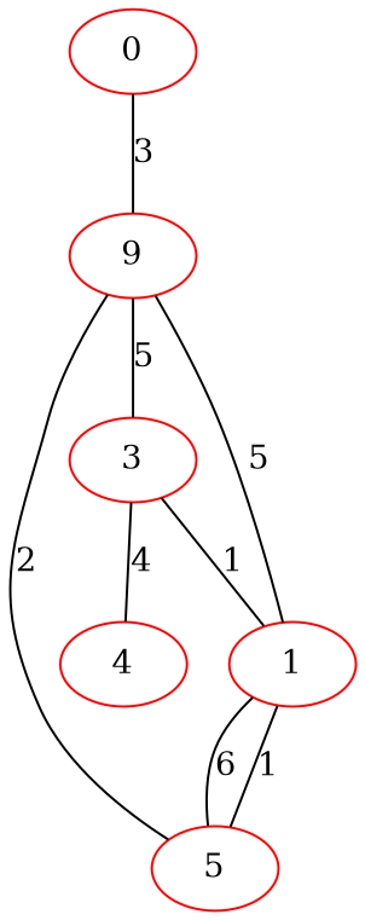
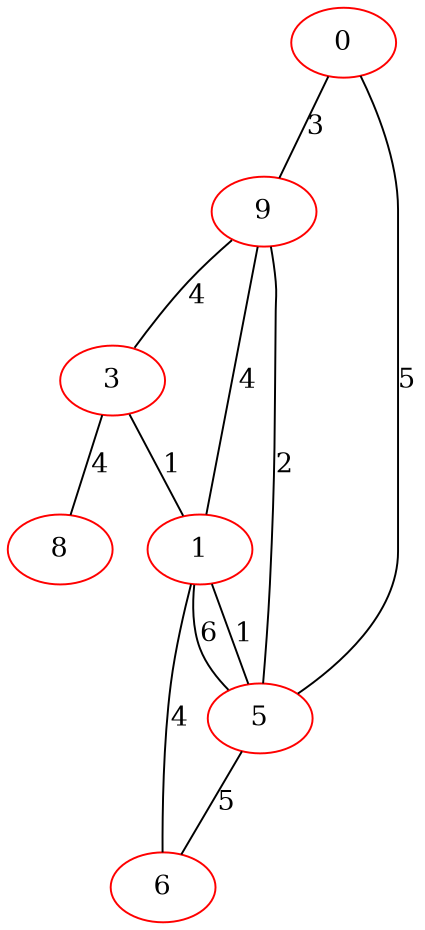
  graph {
    node [color=red weight=1]
    n1 [label=9]
    0
    5
    1
+   6
    3
-   4
+   4 [label=8]
    n1 -- 5 [label=2]
-   n1 -- 3 [label=5]
+   n1 -- 3 [label=4]
    0 -- n1 [label=3]
-   1 -- n1 [label=5]
+   0 -- 5 [label=5]
+   5 -- 6 [label=5]
+   1 -- n1 [label=4]
    1 -- 5 [label=1]
    1 -- 5 [label=6]
+   1 -- 6 [label=4]
    3 -- 1 [label=1]
    3 -- 4 [label=4]
  }
